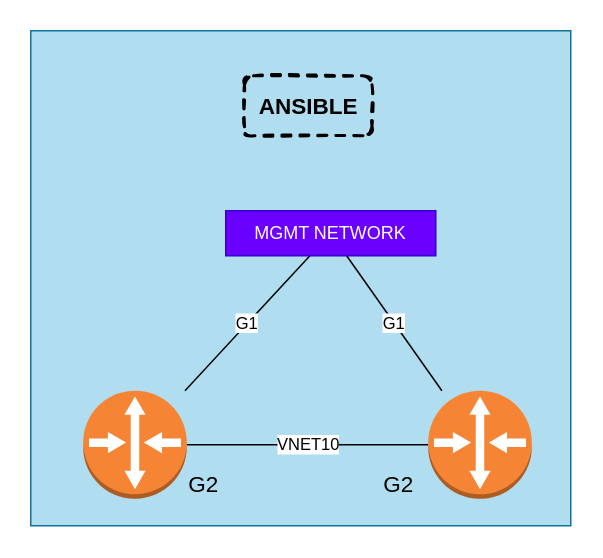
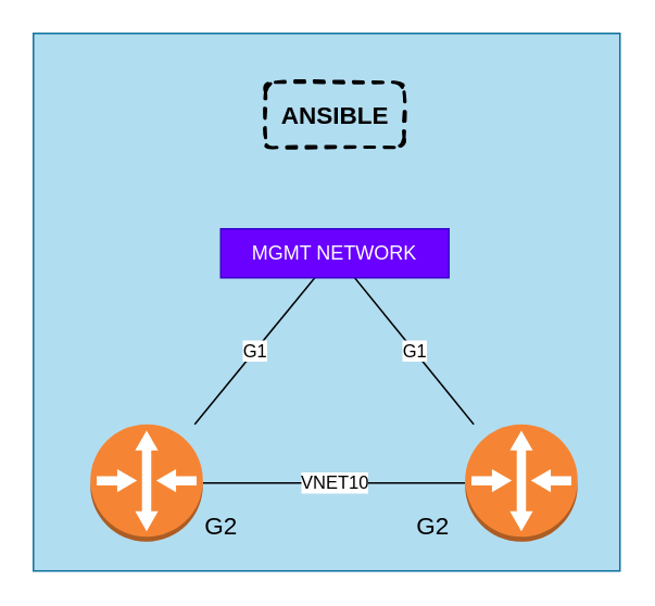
  <mxCell id="0" />
  <mxCell id="1" parent="0" />
  <mxCell id="2" value="" style="rounded=0;whiteSpace=wrap;html=1;fillColor=#b1ddf0;strokeColor=#10739e;" vertex="1" parent="1"><mxGeometry x="20" y="20" width="360" height="330" as="geometry" /></mxCell>
  <mxCell id="3" value="VNET10" style="edgeStyle=none;html=1;endArrow=none;endFill=0;strokeColor=#000000;" parent="1" source="5" target="7" edge="1"><mxGeometry relative="1" as="geometry" /></mxCell>
  <mxCell id="4" value="G1" style="edgeStyle=none;html=1;endArrow=none;endFill=0;strokeColor=#000000;" parent="1" source="5" target="8" edge="1"><mxGeometry relative="1" as="geometry" /></mxCell>
  <mxCell id="5" value="" style="outlineConnect=0;dashed=0;verticalLabelPosition=bottom;verticalAlign=top;align=center;html=1;shape=mxgraph.aws3.router;fillColor=#F58534;gradientColor=none;" parent="1" vertex="1"><mxGeometry x="55" y="260" width="69" height="72" as="geometry" /></mxCell>
  <mxCell id="6" value="G1" style="edgeStyle=none;html=1;endArrow=none;endFill=0;strokeColor=#000000;" parent="1" source="7" target="8" edge="1"><mxGeometry relative="1" as="geometry" /></mxCell>
  <mxCell id="7" value="" style="outlineConnect=0;dashed=0;verticalLabelPosition=bottom;verticalAlign=top;align=center;html=1;shape=mxgraph.aws3.router;fillColor=#F58534;gradientColor=none;" parent="1" vertex="1"><mxGeometry x="285" y="260" width="69" height="72" as="geometry" /></mxCell>
- <mxCell id="8" value="MGMT NETWORK" style="whiteSpace=wrap;html=1;verticalAlign=middle;fillColor=#6a00ff;dashed=0;fontColor=#ffffff;strokeColor=#3700CC;align=center;" parent="1" vertex="1"><mxGeometry x="150" y="140" width="140" height="30" as="geometry" /></mxCell>
+ <mxCell id="8" value="MGMT NETWORK" style="whiteSpace=wrap;html=1;verticalAlign=middle;fillColor=#6a00ff;dashed=0;fontColor=#ffffff;strokeColor=#3700CC;align=center;" parent="1" vertex="1"><mxGeometry x="135" y="140" width="140" height="30" as="geometry" /></mxCell>
  <mxCell id="9" value="&lt;b style=&quot;font-size: 15px;&quot;&gt;&lt;font style=&quot;font-size: 15px;&quot;&gt;ANSIBLE&lt;/font&gt;&lt;/b&gt;" style="rounded=1;whiteSpace=wrap;html=1;strokeWidth=2;fillWeight=4;hachureGap=8;hachureAngle=45;fillColor=none;sketch=1;gradientColor=none;fontSize=15;strokeColor=#000000;fontColor=#000000;dashed=1;" parent="1" vertex="1"><mxGeometry x="162.5" y="50" width="85" height="40" as="geometry" /></mxCell>
  <mxCell id="10" value="G2" style="text;html=1;align=center;verticalAlign=middle;resizable=0;points=[];autosize=1;strokeColor=none;fillColor=none;fontSize=15;fontColor=#000000;" parent="1" vertex="1"><mxGeometry x="115" y="312" width="40" height="20" as="geometry" /></mxCell>
  <mxCell id="11" value="G2" style="text;html=1;align=center;verticalAlign=middle;resizable=0;points=[];autosize=1;strokeColor=none;fillColor=none;fontSize=15;fontColor=#000000;" parent="1" vertex="1"><mxGeometry x="245" y="312" width="40" height="20" as="geometry" /></mxCell>
